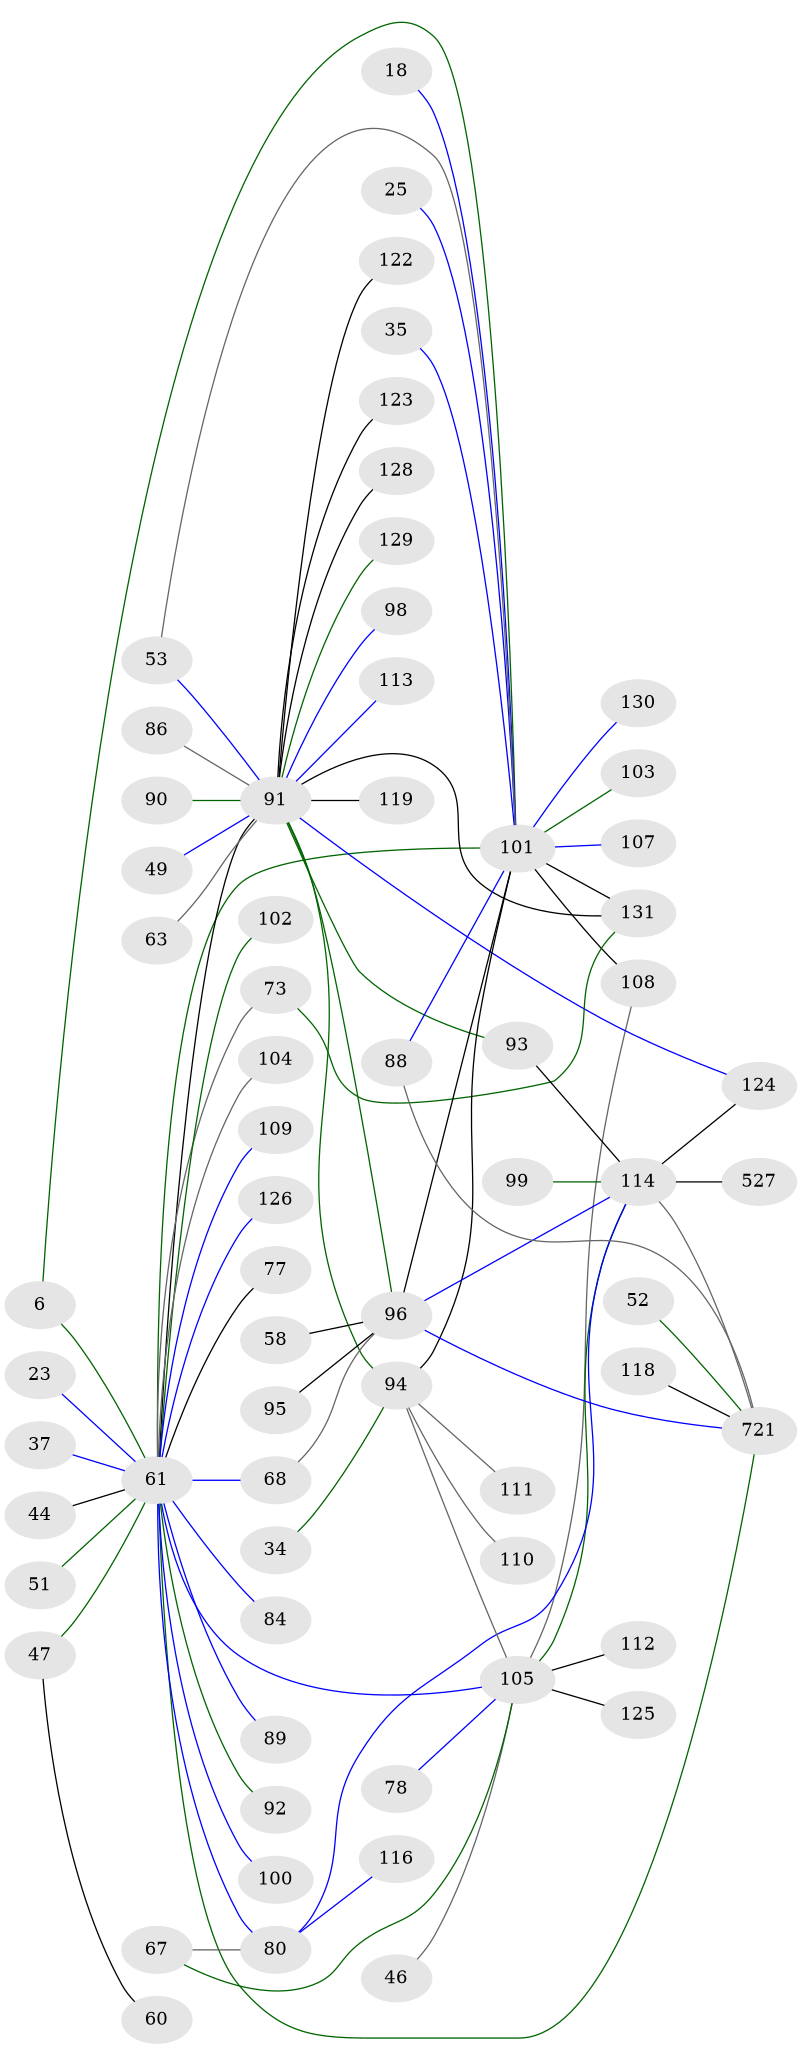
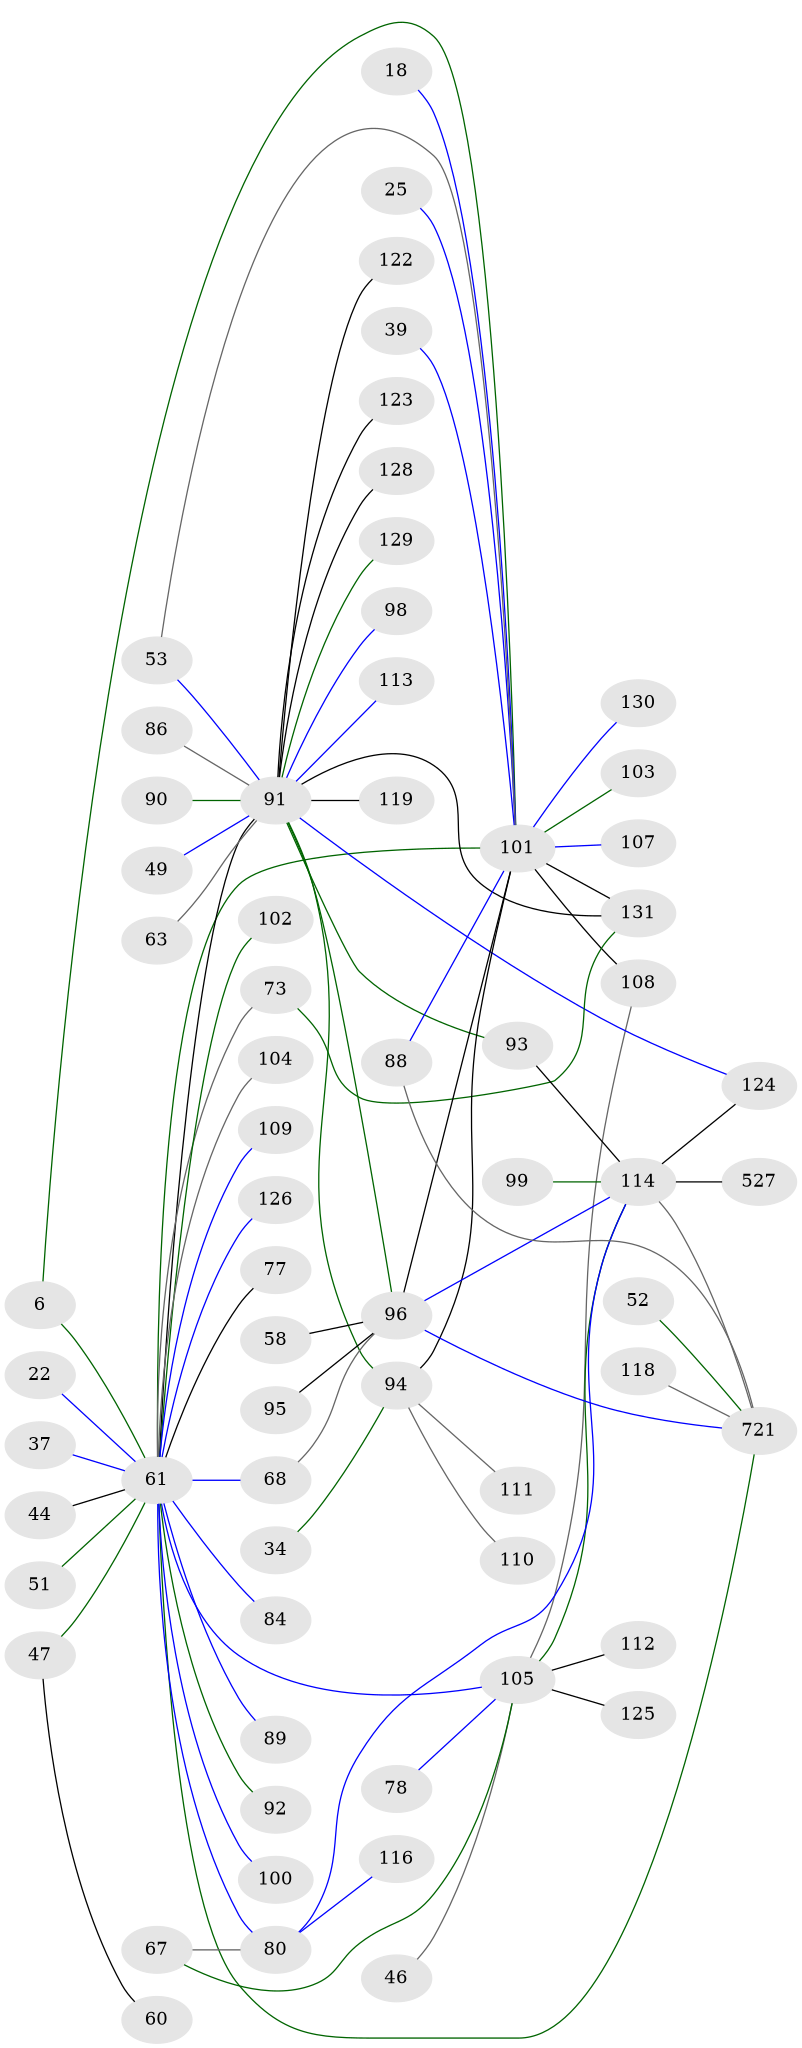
  graph {
    rankdir=LR
    node [color=gray90 style=filled]
    edge [color=blue]
    61 [super="+10+1+5"]
    101 [super="+31+76+82"]
    105 [super="+29+9+88"]
    91 [super="+59+33+32+40"]
    n5 [label=721 super="+65+85+117+45+106+120"]
    68
    73 [super="+43+72"]
    77
    80 [super="+3"]
    84
    89
    92
    100
    102
    104
    109
    126
    6
    131
    103
    107 [super="+66"]
    108 [super="+97"]
    130
    18
-   23
+   23 [label=22]
    25
    94 [super="+27+79+75"]
    110
    111
    n30 [label=34]
-   35
+   35 [label=39]
    37
    44
    114 [super="+62+87"]
    112
    125
    46
    47
    n39 [label=60]
    96 [super="+14+48"]
    93 [super="+57+64"]
    98
    113
    119
    122
    123
    124
    128
    129
    49
    51
    52
    53 [super="+13"]
    58
    116
    63
    67
    78
    n59 [label=527]
    n60 [label=88 super="+50"]
    86
    90
    95
    99
    118
    61 -- 101 [color=darkgreen weight=4]
    61 -- 105 [weight=8]
    61 -- 91 [color=black weight=6]
    61 -- n5 [color=darkgreen weight=4]
    61 -- 68 [weight=2]
    61 -- 73 [color=gray40 weight=3]
    61 -- 77 [color=black]
    61 -- 80 [weight=4]
    61 -- 84
    61 -- 89
    61 -- 92 [color=darkgreen]
    61 -- 100
    61 -- 102 [color=darkgreen]
    61 -- 104 [color=gray40]
    61 -- 109
    61 -- 126 [weight=2]
    101 -- 131 [color=black]
    101 -- 103 [color=darkgreen]
    101 -- 107
    101 -- 108 [color=black]
    101 -- 130
    105 -- 108 [color=gray40 weight=2]
    105 -- 114 [color=darkgreen weight=4]
    105 -- 112 [color=black]
    105 -- 125 [color=black]
    91 -- 131 [color=black]
    91 -- 94 [color=darkgreen weight=3]
    91 -- 96 [color=darkgreen weight=2]
    91 -- 93 [color=darkgreen]
    91 -- 98
    91 -- 113
    91 -- 119 [color=black]
    91 -- 122 [color=black]
    91 -- 123 [color=black]
    91 -- 124
    91 -- 128 [color=black]
    91 -- 129 [color=darkgreen]
    68 -- 96 [color=gray40]
    73 -- 131 [color=darkgreen]
    80 -- 114
    80 -- 116
    6 -- 61 [color=darkgreen weight=2]
    6 -- 101 [color=darkgreen]
    18 -- 101
    23 -- 61
    25 -- 101
    94 -- 101 [color=black weight=2]
-   94 -- 105 [color=gray40]
    94 -- 110 [color=gray40]
    94 -- 111 [color=gray40]
    n30 -- 94 [color=darkgreen]
    35 -- 101
    37 -- 61
    44 -- 61 [color=black]
    114 -- n5 [color=gray40 weight=2]
    114 -- 124 [color=black]
    114 -- n59 [color=black]
    46 -- 105 [color=gray40]
    47 -- 61 [color=darkgreen weight=2]
    47 -- n39 [color=black]
    96 -- 101 [color=black weight=2]
    96 -- n5 [weight=3]
    96 -- 114
    93 -- 114 [color=black]
    49 -- 91
    51 -- 61 [color=darkgreen]
    52 -- n5 [color=darkgreen]
    53 -- 101 [color=gray40]
    53 -- 91 [weight=2]
    58 -- 96 [color=black]
    63 -- 91 [color=gray40]
    67 -- 105 [color=darkgreen]
    67 -- 80 [color=gray40]
    78 -- 105
    n60 -- 101
    n60 -- n5 [color=gray40]
    86 -- 91 [color=gray40]
    90 -- 91 [color=darkgreen]
    95 -- 96 [color=black]
    99 -- 114 [color=darkgreen]
-   118 -- n5 [color=black]
+   118 -- n5 [color=gray40]
  }
